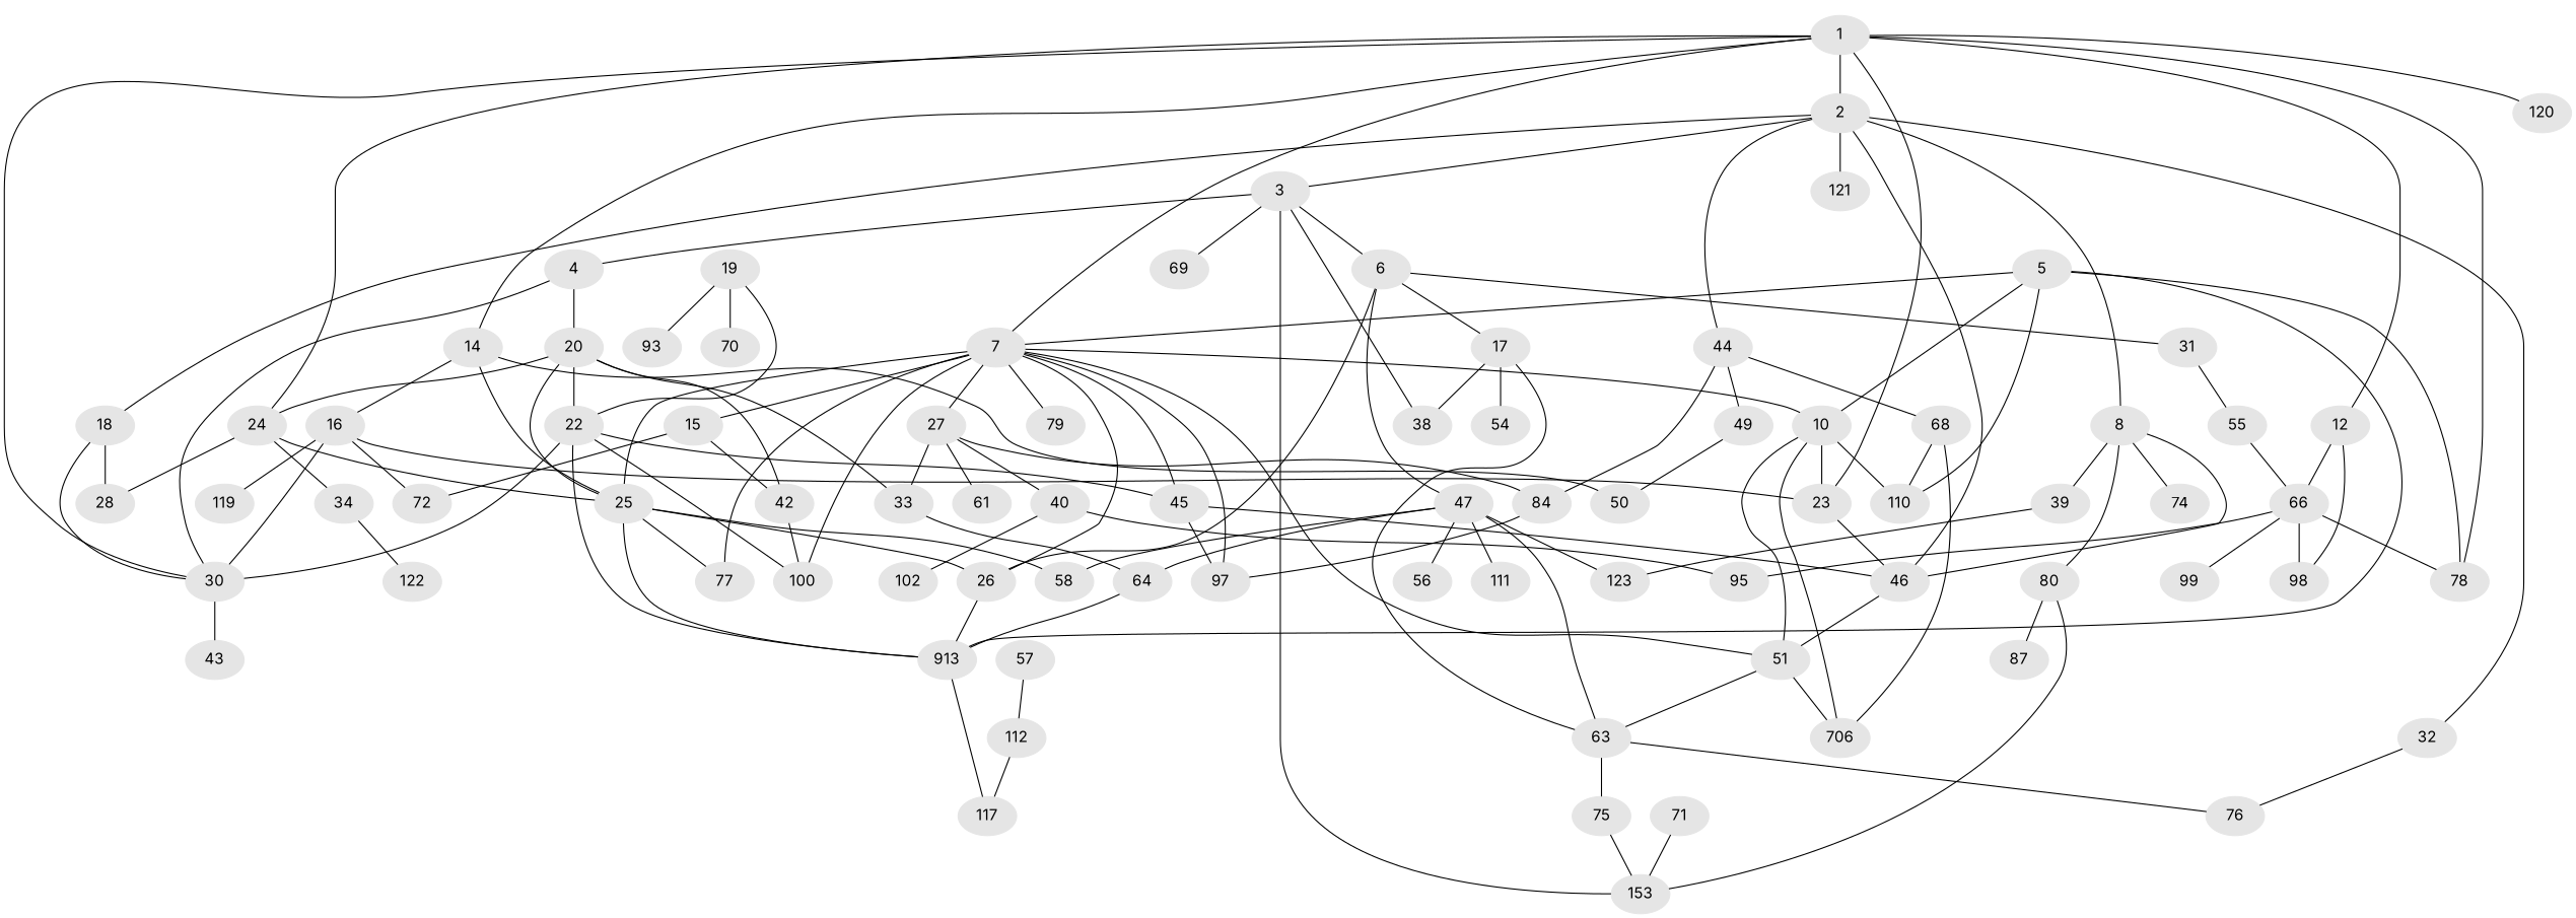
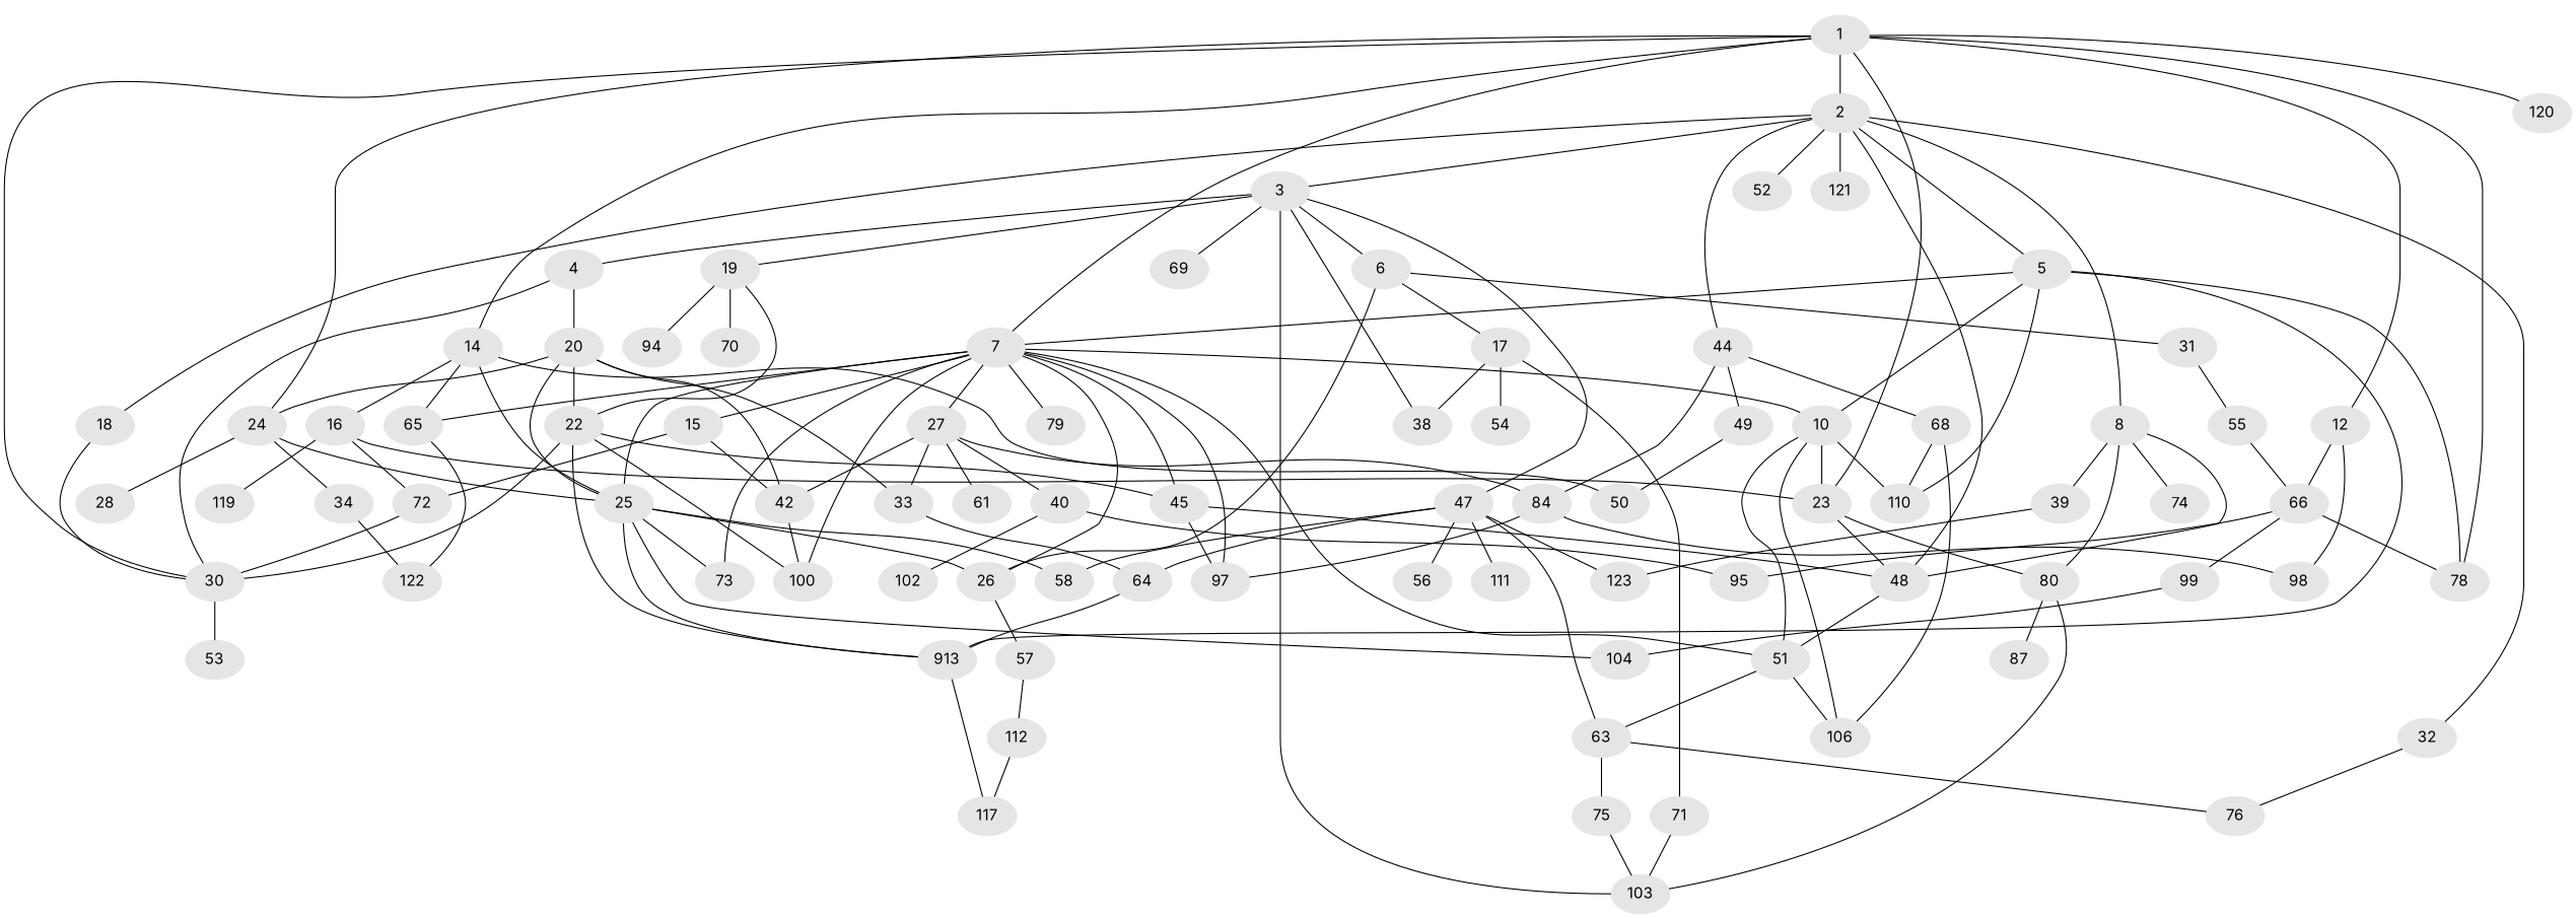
  graph {
    fontname=Inter
    node [color=gray90 fontname=Inter style=filled]
    edge [fontname=Inter]
    1 [super="+9"]
    2 [super="+11"]
    7 [super="+36"]
    12 [super="+13"]
    14
    23 [super="+108"]
    24 [super="+73"]
    30 [super="+48"]
    78
    120
    3 [super="+83"]
    5 [super="+35"]
    8 [super="+67"]
    18
    32
    44
-   46 [super="+92"]
+   46 [super="+92" label=48]
+   52
    121
    10 [super="+21"]
    26
    15
    25 [super="+29"]
    27 [super="+43"]
    45
    51 [super="+107"]
-   77
+   65 [super="+116"]
+   77 [label=73]
    79
    97
    100 [super="+109"]
    66 [super="+88"]
    98
    16 [super="+62"]
    50 [super="+105"]
    80 [super="+81"]
    28
    34
-   53 [label=43]
+   53
    6
    4
    19
    38
    69
-   103 [label=153]
+   103
    110
    n47 [label=913 super="+114"]
    17 [super="+41"]
    31
    47 [super="+59"]
    39
    74
    76
    84 [super="+93"]
    49 [super="+86"]
    68
    20 [super="+89"]
    22 [super="+90"]
    70
-   94 [label=93]
+   94
    42 [super="+91"]
    33 [super="+37"]
-   106 [label=706]
+   106
    117
    54
    71
    57
    55
    58 [super="+101"]
    64 [super="+118"]
    123
    56
    63
    111
    72 [super="+82"]
+   104 [super="+115"]
    40 [super="+60"]
    61 [super="+85"]
    122
    87
    95 [super="+96"]
    99
    119
    112
    102
    75
    1 -- 2
    1 -- 7
    1 -- 12
    1 -- 14
    1 -- 23
    1 -- 24
    1 -- 30
    1 -- 78
    1 -- 120
    2 -- 3
+   2 -- 5
    2 -- 8
    2 -- 18
    2 -- 32
    2 -- 44
    2 -- 46
+   2 -- 52
    2 -- 121
    7 -- 10
    7 -- 26
    7 -- 15
    7 -- 25
    7 -- 27
    7 -- 45
    7 -- 51
+   7 -- 65
    7 -- 77
    7 -- 79
    7 -- 97
    7 -- 100
    12 -- 66
    12 -- 98
    14 -- 25
+   14 -- 65
    14 -- 16
    14 -- 50
    23 -- 46
+   23 -- 80
    24 -- 25
    24 -- 28
    24 -- 34
    30 -- 53
    3 -- 6
    3 -- 4
+   3 -- 19
    3 -- 38
    3 -- 69
    3 -- 103
    5 -- 7
    5 -- 78
    5 -- 10
    5 -- 110
    5 -- n47
    8 -- 46
    8 -- 80
    8 -- 39
    8 -- 74
    18 -- 30
-   18 -- 28
    32 -- 76
    44 -- 84
    44 -- 49
    44 -- 68
    46 -- 51
    10 -- 23
    10 -- 51
    10 -- 110
    10 -- 106
-   26 -- n47
+   26 -- 57
    15 -- 42
    15 -- 72
    25 -- 26
    25 -- 77
    25 -- n47
    25 -- 58
+   25 -- 104
    27 -- 84
+   27 -- 42
    27 -- 33
    27 -- 40
    27 -- 61
    45 -- 46
    45 -- 97
    51 -- 106
    51 -- 63
+   65 -- 122
    66 -- 78
    66 -- 95
    66 -- 99
    16 -- 23
-   16 -- 30
+   72 -- 30
    16 -- 72
    16 -- 119
    80 -- 103
    80 -- 87
    34 -- 122
    6 -- 26
    6 -- 17
    6 -- 31
-   6 -- 47
+   3 -- 47
    4 -- 30
    4 -- 20
    19 -- 22
    19 -- 70
    19 -- 94
    n47 -- 117
    17 -- 38
    17 -- 54
-   17 -- 63
+   17 -- 71
    31 -- 55
    47 -- 58
    47 -- 64
    47 -- 123
    47 -- 56
    47 -- 63
    47 -- 111
    39 -- 123
    84 -- 97
-   66 -- 98
+   84 -- 98
    49 -- 50
    68 -- 110
    68 -- 106
    20 -- 24
    20 -- 25
    20 -- 22
    20 -- 42
    20 -- 33 [weight=2]
    22 -- 30
    22 -- 45
    22 -- 100
    22 -- n47
    42 -- 100
    33 -- 64
    71 -- 103
    57 -- 112
    55 -- 66
    64 -- n47
    63 -- 76
    63 -- 75
    40 -- 95
    40 -- 102
+   99 -- 104
    112 -- 117
    75 -- 103
  }
